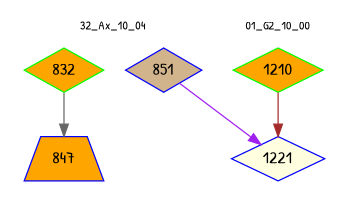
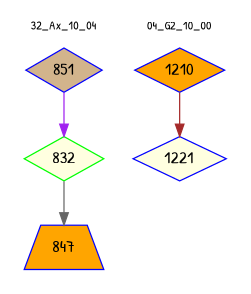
  digraph {
    fontname="Patrick Hand"
    node [color=blue fillcolor=lightyellow fontname="Patrick Hand" shape=diamond style=filled]
    edge [fontname="Patrick Hand"]
    n1 [fillcolor=tan label=851]
-   n2 [color=green fillcolor=orange label=832]
+   n2 [color=green label=832]
    n3 [fillcolor=orange label=847 shape=trapezium]
-   n4 [color=green fillcolor=orange label=1210]
+   n4 [fillcolor=orange label=1210]
    n5 [label=1221]
    subgraph cluster_1 {
      color=white
      fontsize=10
      label="32_Ax_10_04"
      n1
      n2
      n3
    }
    subgraph cluster_2 {
      color=white
      fontsize=10
-     label="01_G2_10_00"
+     label="04_G2_10_00"
      n4
      n5
    }
-   n1 -> n5 [color=purple]
+   n1 -> n2 [color=purple]
    n2 -> n3 [color=gray40]
    n4 -> n5 [color=brown]
  }
